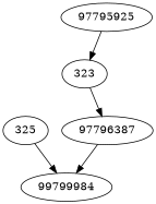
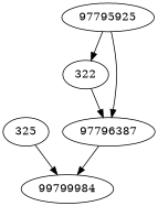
  strict digraph {
-   322 [label=323]
+   322
    97796387
    n3 [label=99799984]
    325
    97795925
    322 -> 97796387
    97796387 -> n3
    325 -> n3
    97795925 -> 322
+   97795925 -> 97796387
  }
